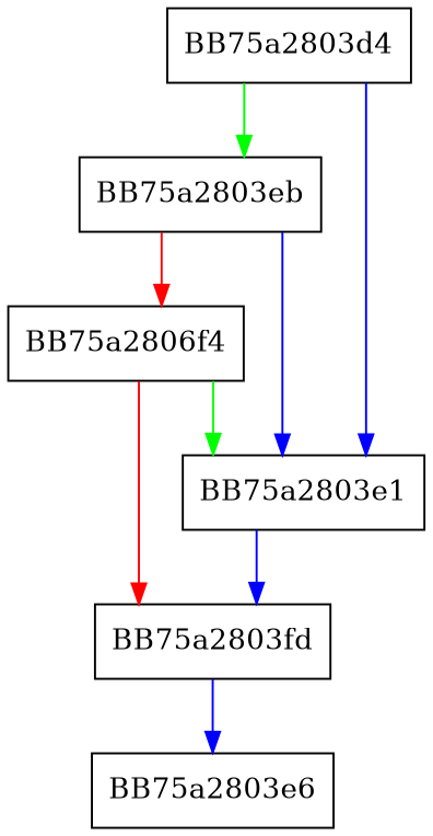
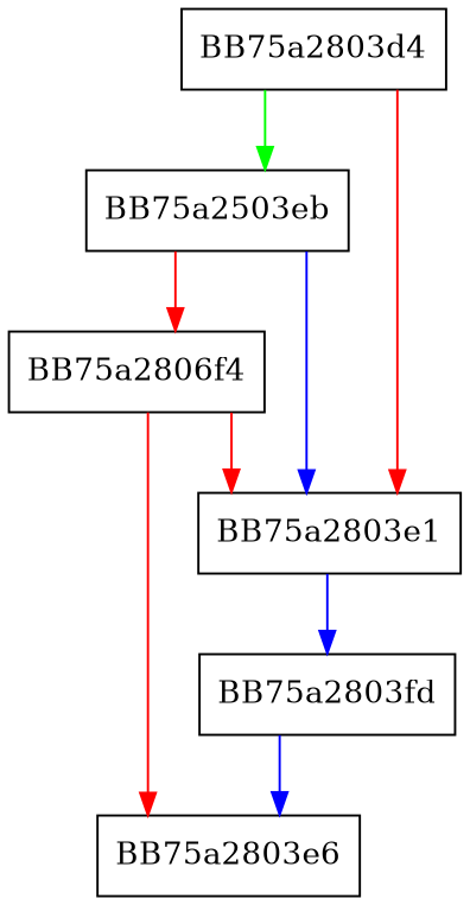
  digraph {
    splines=ortho
    node [shape=box]
    edge [color=red]
    BB75a2803d4
-   BB75a2803eb
+   BB75a2803eb [label=BB75a2503eb]
    BB75a2803e1
    n4 [label=BB75a2806f4]
    BB75a2803fd
    BB75a2803e6
    BB75a2803d4 -> BB75a2803eb [color=green]
-   BB75a2803d4 -> BB75a2803e1 [color=blue]
+   BB75a2803d4 -> BB75a2803e1
    BB75a2803eb -> BB75a2803e1 [color=blue]
    BB75a2803eb -> n4
    BB75a2803e1 -> BB75a2803fd [color=blue]
-   n4 -> BB75a2803e1 [color=green]
-   n4 -> BB75a2803fd
+   n4 -> BB75a2803e1
+   n4 -> BB75a2803e6
    BB75a2803fd -> BB75a2803e6 [color=blue]
  }
